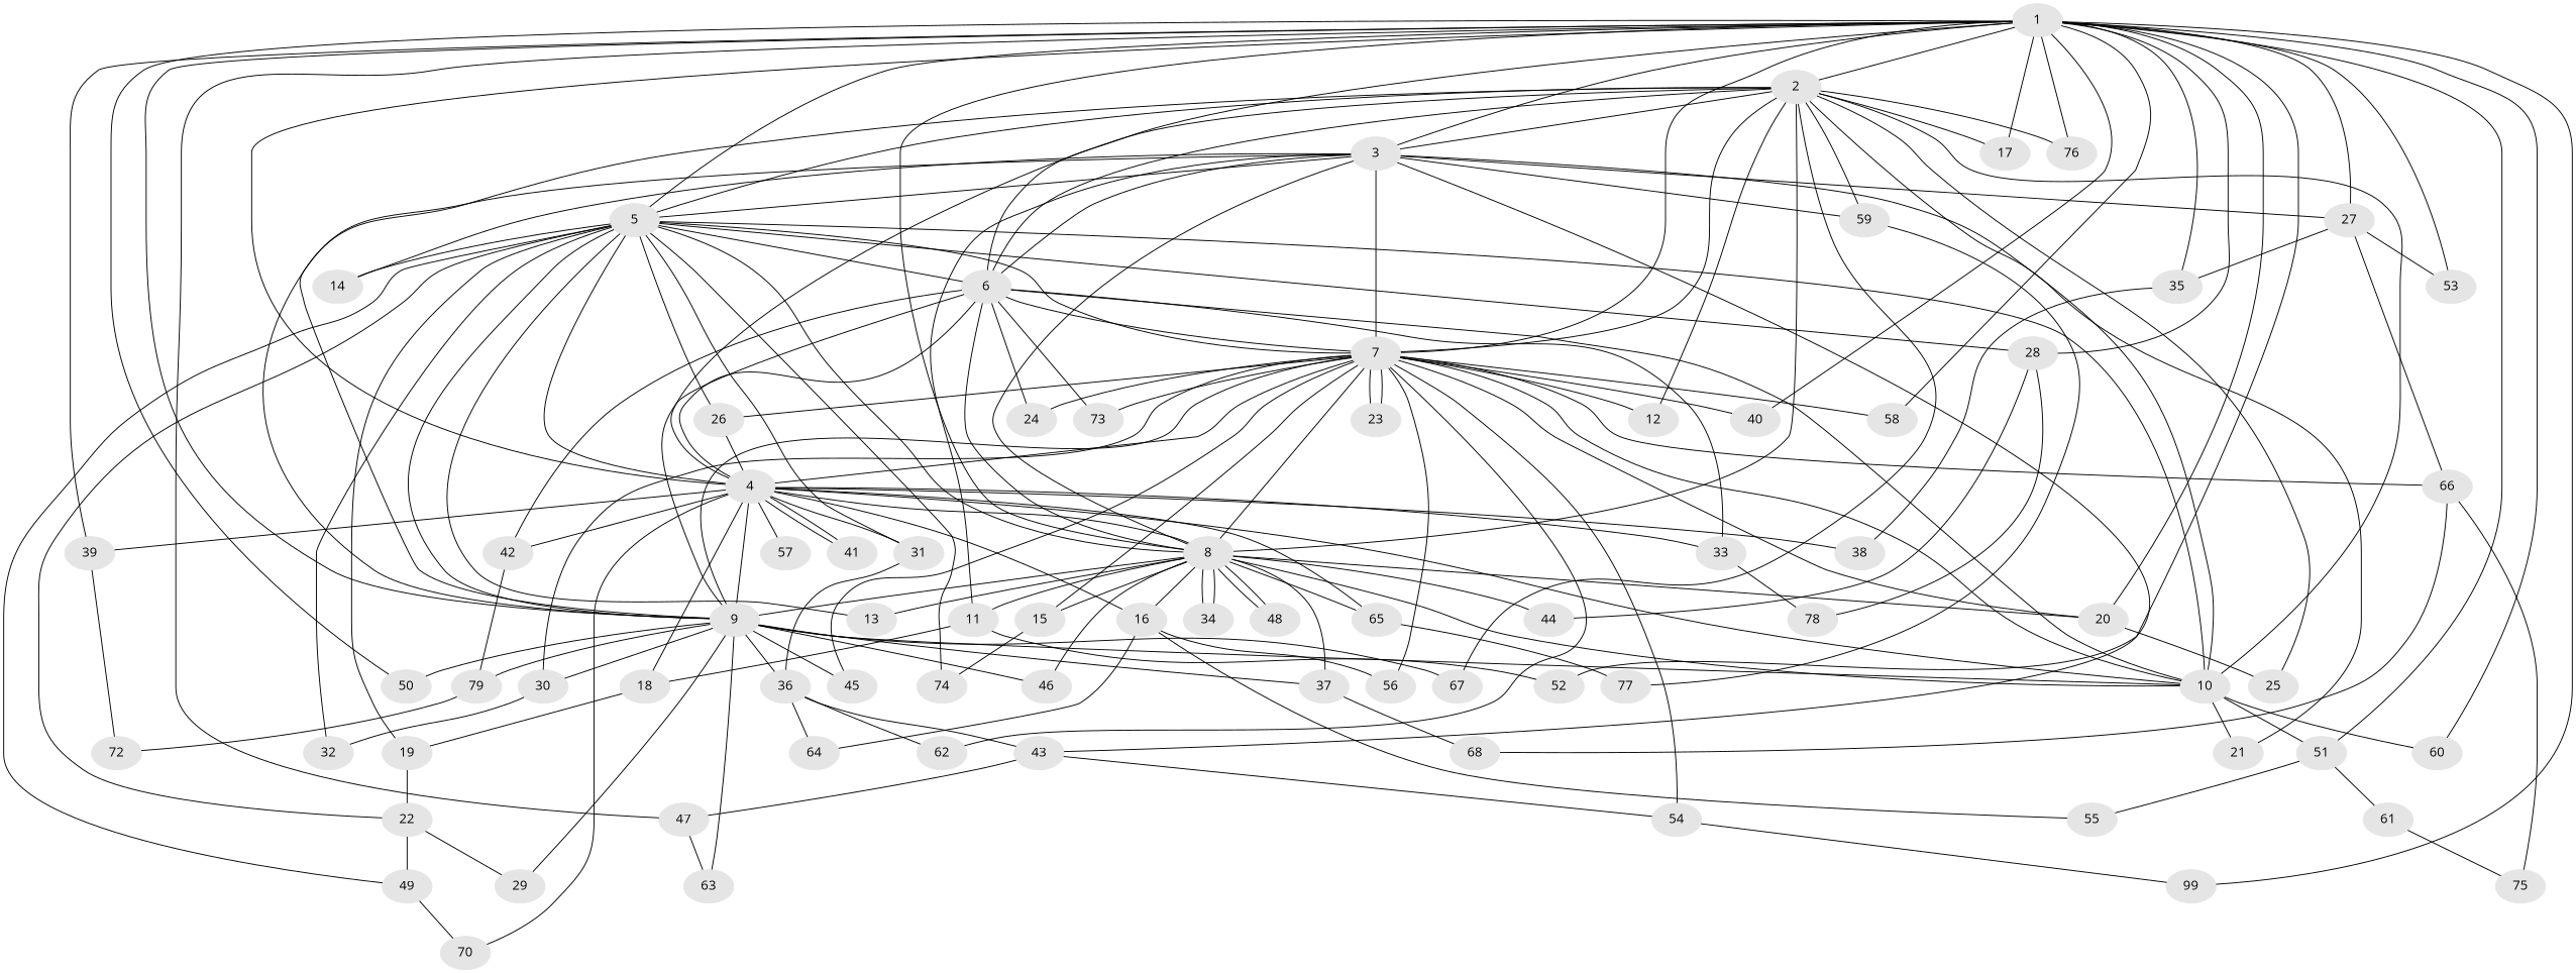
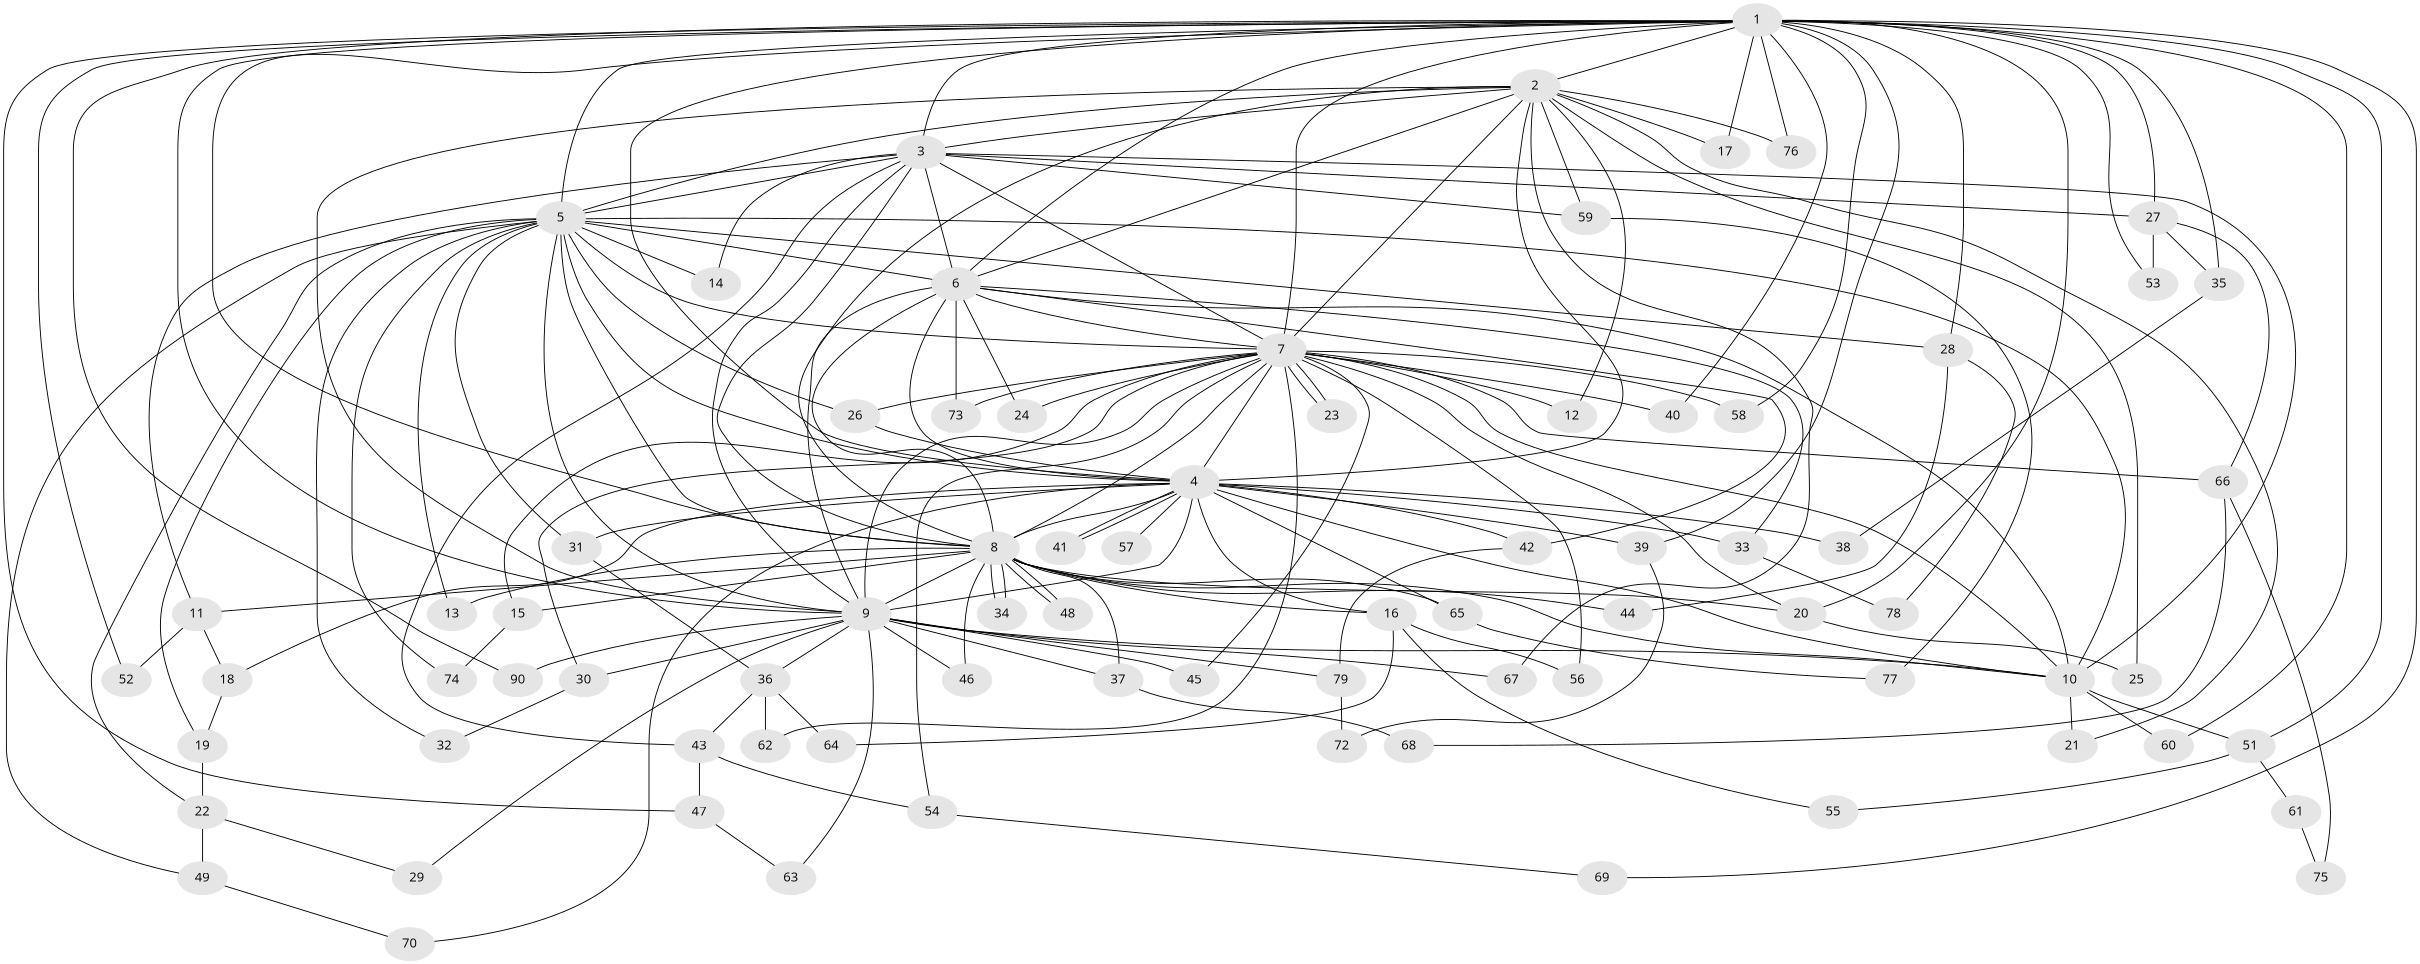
  graph {
    fontname="Open Sans"
    node [color=gray90 fontname="Open Sans" style=filled]
    edge [fontname="Open Sans"]
    1
    2
    3
    4
    5
    6
    7
    8
    9
    17
    27
    28
    35
    39
    40
    47
-   50
+   50 [label=90]
    51
    52
    53
    58
    60
-   69 [label=99]
+   69
    76
    20
    10
    12
    21
    25
    59
    67
    11
    14
    43
    57
    16
    18
    31
    33
    38
    41
    42
    65
    70
    13
    19
    22
    26
    32
    49
    74
    24
    73
    15
    23
    30
    45
    54
    56
    62
    66
    34
    37
    44
    46
    48
    29
    36
    63
    n70 [label=79]
    78
    72
    55
    61
    77
    64
    68
    75
    1 -- 2
    1 -- 3
    1 -- 4
    1 -- 5
    1 -- 6
    1 -- 7
    1 -- 8
    1 -- 9
    1 -- 17
    1 -- 27
    1 -- 28
    1 -- 35
    1 -- 39
    1 -- 40
    1 -- 47
    1 -- 50
    1 -- 51
    1 -- 52
    1 -- 53
    1 -- 58
    1 -- 60
    1 -- 69
    1 -- 76
    1 -- 20
    2 -- 3
    2 -- 4
    2 -- 5
    2 -- 6
    2 -- 7
    2 -- 8
    2 -- 9
    2 -- 17
    2 -- 76
-   2 -- 10
    2 -- 12
    2 -- 21
    2 -- 25
    2 -- 59
    2 -- 67
    3 -- 5
    3 -- 6
    3 -- 7
    3 -- 8
    3 -- 9
    3 -- 27
    3 -- 10
    3 -- 59
    3 -- 11
    3 -- 14
    3 -- 43
    4 -- 5
    4 -- 6
    4 -- 7
    4 -- 8
    4 -- 9
    4 -- 39
    4 -- 10
    4 -- 57
    4 -- 16
    4 -- 18
    4 -- 31
    4 -- 33
    4 -- 38
    4 -- 41
    4 -- 41
    4 -- 42
    4 -- 65
    4 -- 70
    5 -- 6
    5 -- 7
    5 -- 8
    5 -- 9
    5 -- 28
    5 -- 10
    5 -- 14
    5 -- 31
    5 -- 13
    5 -- 19
    5 -- 22
    5 -- 26
    5 -- 32
    5 -- 49
    5 -- 74
    6 -- 7
    6 -- 8
    6 -- 9
    6 -- 10
    6 -- 33
    6 -- 42
    6 -- 24
    6 -- 73
    7 -- 8
    7 -- 9
    7 -- 40
    7 -- 58
    7 -- 20
    7 -- 10
    7 -- 12
    7 -- 26
    7 -- 24
    7 -- 73
    7 -- 15
    7 -- 23
    7 -- 23
    7 -- 30
    7 -- 45
    7 -- 54
    7 -- 56
    7 -- 62
    7 -- 66
    8 -- 9
    8 -- 20
    8 -- 10
    8 -- 11
    8 -- 16
    8 -- 65
    8 -- 13
    8 -- 15
    8 -- 34
    8 -- 34
    8 -- 37
    8 -- 44
    8 -- 46
    8 -- 48
    8 -- 48
    9 -- 50
    9 -- 10
    9 -- 67
    9 -- 30
    9 -- 45
    9 -- 37
    9 -- 46
    9 -- 29
    9 -- 36
    9 -- 63
    9 -- n70
    27 -- 35
    27 -- 53
    27 -- 66
    28 -- 44
    28 -- 78
    35 -- 38
    39 -- 72
    47 -- 63
    51 -- 55
    51 -- 61
    20 -- 25
    10 -- 51
    10 -- 60
    10 -- 21
    59 -- 77
    11 -- 52
    11 -- 18
    43 -- 47
    43 -- 54
    16 -- 56
    16 -- 55
    16 -- 64
    18 -- 19
    31 -- 36
    33 -- 78
    42 -- n70
    65 -- 77
    19 -- 22
    22 -- 49
    22 -- 29
    26 -- 4
    49 -- 70
    15 -- 74
    30 -- 32
    54 -- 69
    66 -- 68
    66 -- 75
    37 -- 68
    36 -- 43
    36 -- 62
    36 -- 64
    n70 -- 72
    61 -- 75
  }
